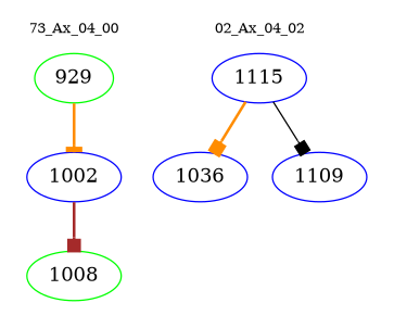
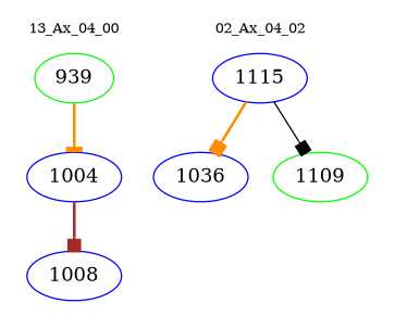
  digraph {
    node [color=blue]
    edge [arrowhead=box color=darkorange style=bold]
-   n1 [label=1002]
-   n2 [color=green label=929]
-   n3 [color=green label=1008]
+   n1 [label=1004]
+   n2 [color=green label=939]
+   n3 [label=1008]
    n4 [label=1115]
    n5 [label=1036]
-   n6 [label=1109]
+   n6 [color=green label=1109]
    subgraph cluster_1 {
      color=white
      fontsize=10
-     label="73_Ax_04_00"
+     label="13_Ax_04_00"
      n1
      n2
      n3
    }
    subgraph cluster_2 {
      color=white
      fontsize=10
      label="02_Ax_04_02"
      n4
      n5
      n6
    }
    n1 -> n3 [color=brown]
    n2 -> n1 [arrowhead=tee]
    n4 -> n5
    n4 -> n6 [color=black style=solid]
  }
